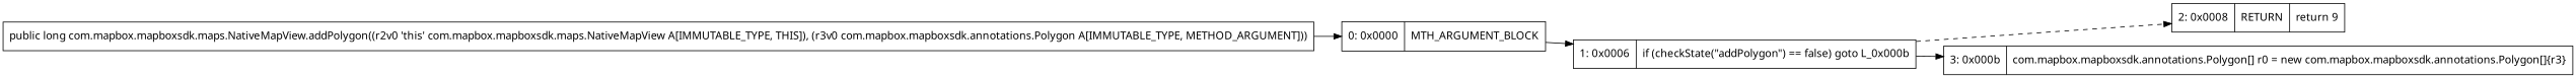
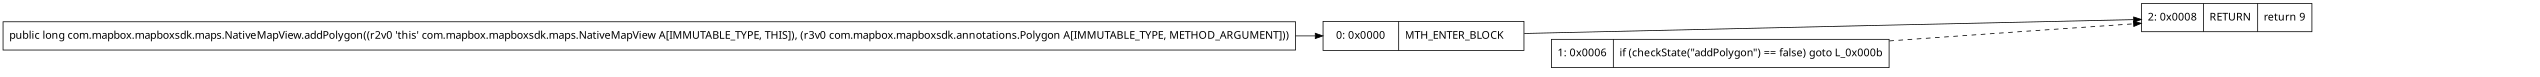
  digraph {
    fontname="Noto Sans"
    rankdir=LR
    node [fontname="Noto Sans" shape=record]
    edge [fontname="Noto Sans"]
-   n1 [label="{0\:\ 0x0000|MTH_ARGUMENT_BLOCK\l}"]
+   n1 [label="{0\:\ 0x0000|MTH_ENTER_BLOCK\l}"]
    n2 [label="{1\:\ 0x0006|if (checkState(\"addPolygon\") == false) goto L_0x000b\l}"]
    n3 [label="{2\:\ 0x0008|RETURN\l|return 9\l}"]
-   n4 [label="{3\:\ 0x000b|com.mapbox.mapboxsdk.annotations.Polygon[] r0 = new com.mapbox.mapboxsdk.annotations.Polygon[]\{r3\}\l}"]
    n5 [label="{public long com.mapbox.mapboxsdk.maps.NativeMapView.addPolygon((r2v0 'this' com.mapbox.mapboxsdk.maps.NativeMapView A[IMMUTABLE_TYPE, THIS]), (r3v0 com.mapbox.mapboxsdk.annotations.Polygon A[IMMUTABLE_TYPE, METHOD_ARGUMENT])) }"]
-   n1 -> n2
+   n1 -> n3
    n2 -> n3 [style=dashed]
-   n2 -> n4
    n5 -> n1
  }
